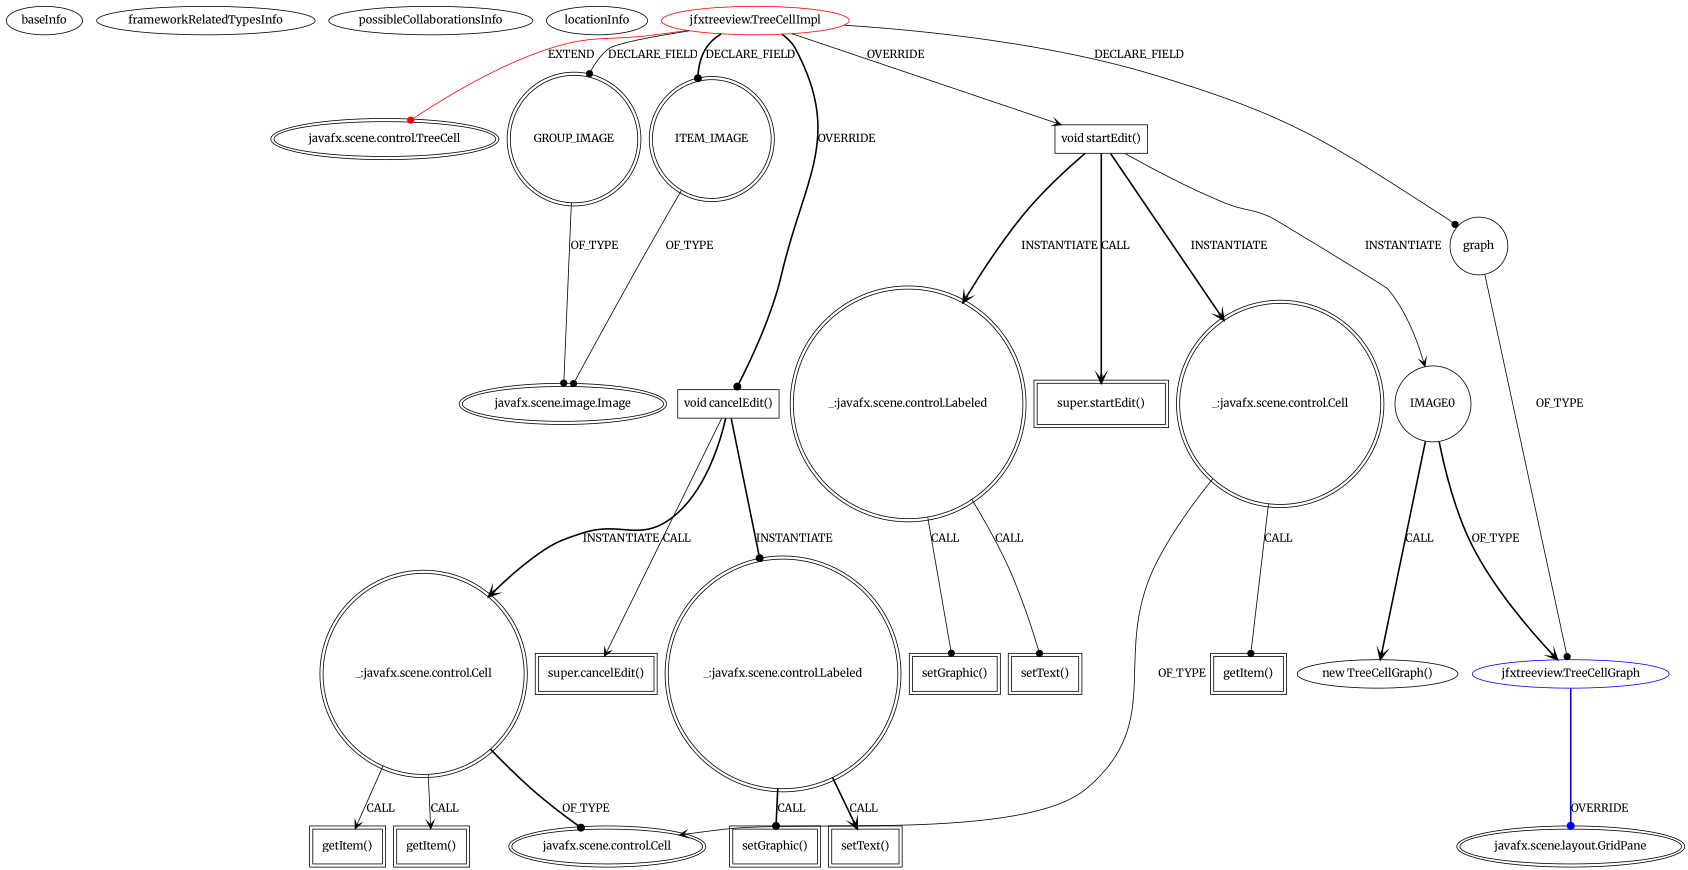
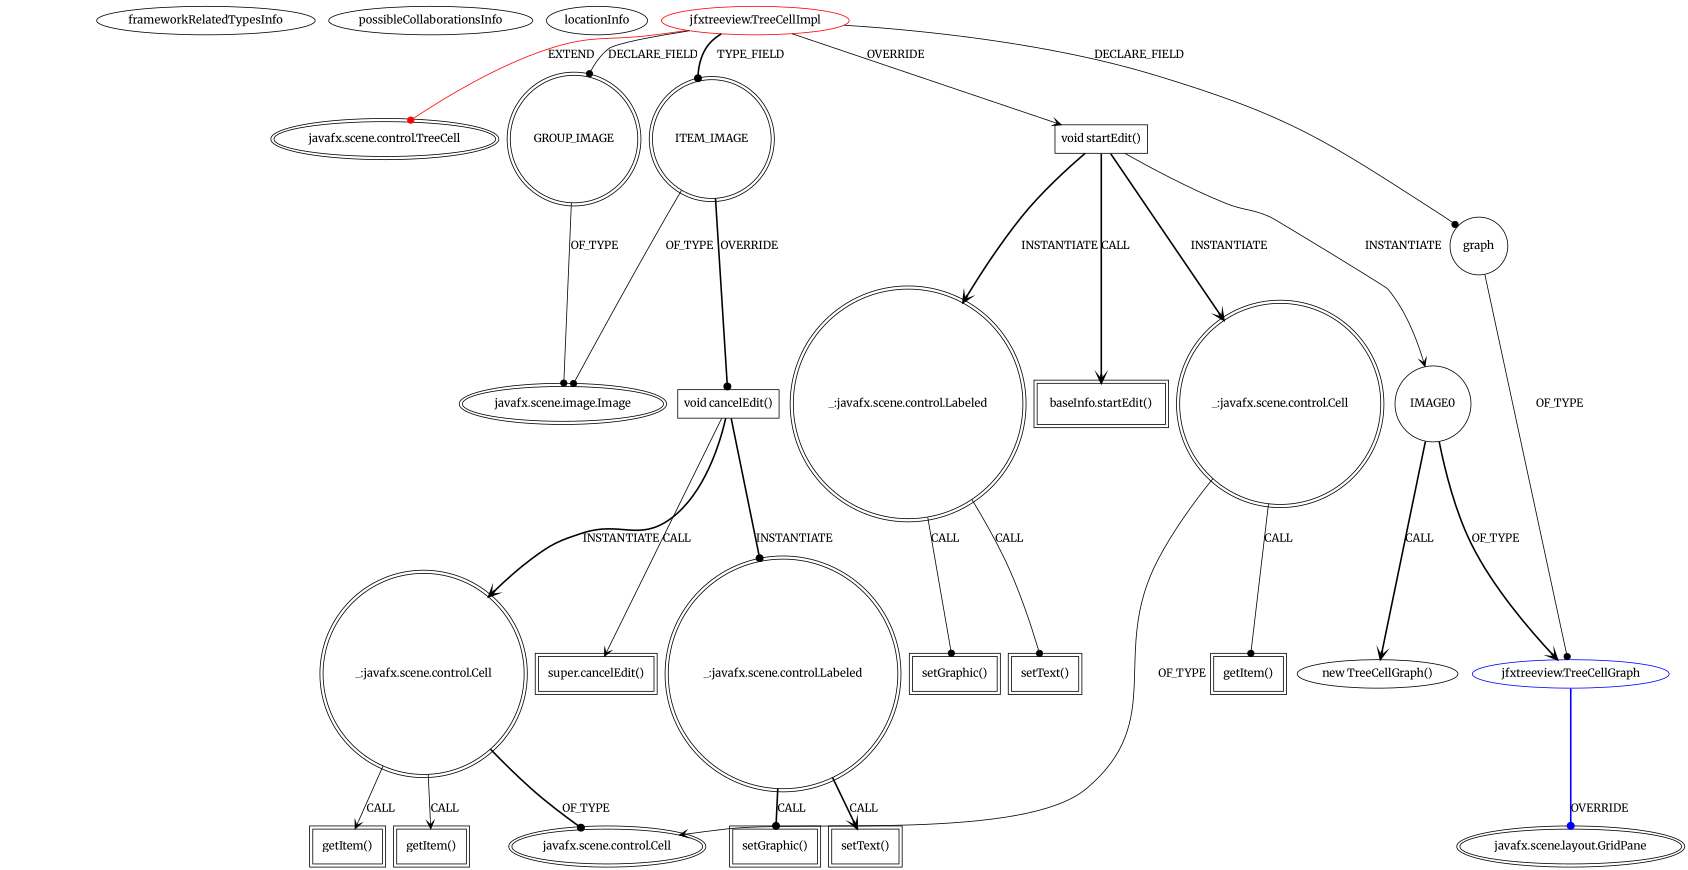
  digraph {
    fontname=Merriweather
    node [fontname=Merriweather isFrameworkType=true vertexType=INSIDE_CALL peripheries=2]
    edge [arrowhead=dot fontname=Merriweather style=solid]
-   baseInfo [category=extension_graph graphId=4192 isAnonymous=false possibleRelation=true isFrameworkType="" vertexType="" peripheries=""]
    frameworkRelatedTypesInfo [0="javafx.scene.control.TreeCell" isFrameworkType="" vertexType="" peripheries=""]
    possibleCollaborationsInfo [0="4192~OVERRIDING_METHOD_DECLARATION-INSTANTIATION-FIELD_DECLARATION-~javafx.scene.control.TreeCell ~javafx.scene.layout.GridPane ~false~false" isFrameworkType="" vertexType="" peripheries=""]
    locationInfo [contextSignature=TreeCellImpl filePath="/sipadan2003-JFXTreeView201312/JFXTreeView201312-master/src/jfxtreeview/TreeCellImpl.java" graphId=4192 projectName="sipadan2003-JFXTreeView201312" isFrameworkType="" vertexType="" peripheries=""]
    n5 [color=red isFrameworkType=false label="jfxtreeview.TreeCellImpl" vertexType=ROOT_CLIENT_CLASS_DECLARATION peripheries=""]
    n6 [label="javafx.scene.control.TreeCell" vertexType=FRAMEWORK_CLASS_TYPE]
    n7 [label=GROUP_IMAGE shape=circle vertexType=FIELD_DECLARATION]
    n8 [label=ITEM_IMAGE shape=circle vertexType=FIELD_DECLARATION]
    n9 [isFrameworkType=false label="graph" shape=circle vertexType=FIELD_DECLARATION peripheries=""]
    n10 [isFrameworkType=false label="void startEdit()" shape=box vertexType=OVERRIDING_METHOD_DECLARATION peripheries=""]
    n11 [isFrameworkType=false label="void cancelEdit()" shape=box vertexType=OVERRIDING_METHOD_DECLARATION peripheries=""]
    n12 [label="javafx.scene.image.Image" vertexType=FRAMEWORK_CLASS_TYPE]
    n13 [color=blue isFrameworkType=false label="jfxtreeview.TreeCellGraph" vertexType=REFERENCE_CLIENT_CLASS_DECLARATION peripheries=""]
-   n14 [label="super.startEdit()" shape=box vertexType=SUPER_CALL]
+   n14 [label="baseInfo.startEdit()" shape=box vertexType=SUPER_CALL]
    n15 [isFrameworkType=false label=IMAGE0 shape=circle vertexType=VARIABLE_EXPRESION peripheries=""]
    n16 [label="_:javafx.scene.control.Cell" shape=circle vertexType=VARIABLE_EXPRESION]
    n17 [label="_:javafx.scene.control.Labeled" shape=circle vertexType=VARIABLE_EXPRESION]
    n18 [label="super.cancelEdit()" shape=box vertexType=SUPER_CALL]
    n19 [label="_:javafx.scene.control.Labeled" shape=circle vertexType=VARIABLE_EXPRESION]
    n20 [label="_:javafx.scene.control.Cell" shape=circle vertexType=VARIABLE_EXPRESION]
    n21 [label="javafx.scene.layout.GridPane" vertexType=FRAMEWORK_CLASS_TYPE]
    n22 [isFrameworkType=false label="new TreeCellGraph()" vertexType=CONSTRUCTOR_CALL peripheries=""]
    n23 [label="javafx.scene.control.Cell" vertexType=FRAMEWORK_CLASS_TYPE]
    n24 [label="getItem()" shape=box]
    n25 [label="setText()" shape=box]
    n26 [label="setGraphic()" shape=box]
    n27 [label="setText()" shape=box]
    n28 [label="setGraphic()" shape=box]
    n29 [label="getItem()" shape=box]
    n30 [label="getItem()" shape=box]
    n5 -> n6 [color=red label=EXTEND]
    n5 -> n7 [label=DECLARE_FIELD]
-   n5 -> n8 [label=DECLARE_FIELD style=bold]
+   n5 -> n8 [label=TYPE_FIELD style=bold]
    n5 -> n9 [label=DECLARE_FIELD]
    n5 -> n10 [arrowhead=vee label=OVERRIDE]
-   n5 -> n11 [label=OVERRIDE style=bold]
+   n8 -> n11 [label=OVERRIDE style=bold]
    n7 -> n12 [label=OF_TYPE]
    n8 -> n12 [label=OF_TYPE]
    n9 -> n13 [label=OF_TYPE]
    n10 -> n14 [arrowhead=vee label=CALL style=bold]
    n10 -> n15 [arrowhead=vee label=INSTANTIATE]
    n10 -> n16 [arrowhead=vee label=INSTANTIATE style=bold]
    n10 -> n17 [arrowhead=vee label=INSTANTIATE style=bold]
    n11 -> n18 [arrowhead=vee label=CALL]
    n11 -> n19 [label=INSTANTIATE style=bold]
    n11 -> n20 [arrowhead=vee label=INSTANTIATE style=bold]
    n13 -> n21 [color=blue label=OVERRIDE style=bold]
    n15 -> n13 [arrowhead=vee label=OF_TYPE style=bold]
    n15 -> n22 [arrowhead=vee label=CALL style=bold]
    n16 -> n23 [arrowhead=vee label=OF_TYPE]
    n16 -> n24 [label=CALL]
    n17 -> n25 [label=CALL]
    n17 -> n26 [label=CALL]
    n19 -> n27 [arrowhead=vee label=CALL style=bold]
    n19 -> n28 [label=CALL style=bold]
    n20 -> n23 [label=OF_TYPE style=bold]
    n20 -> n29 [arrowhead=vee label=CALL]
    n20 -> n30 [arrowhead=vee label=CALL]
  }
